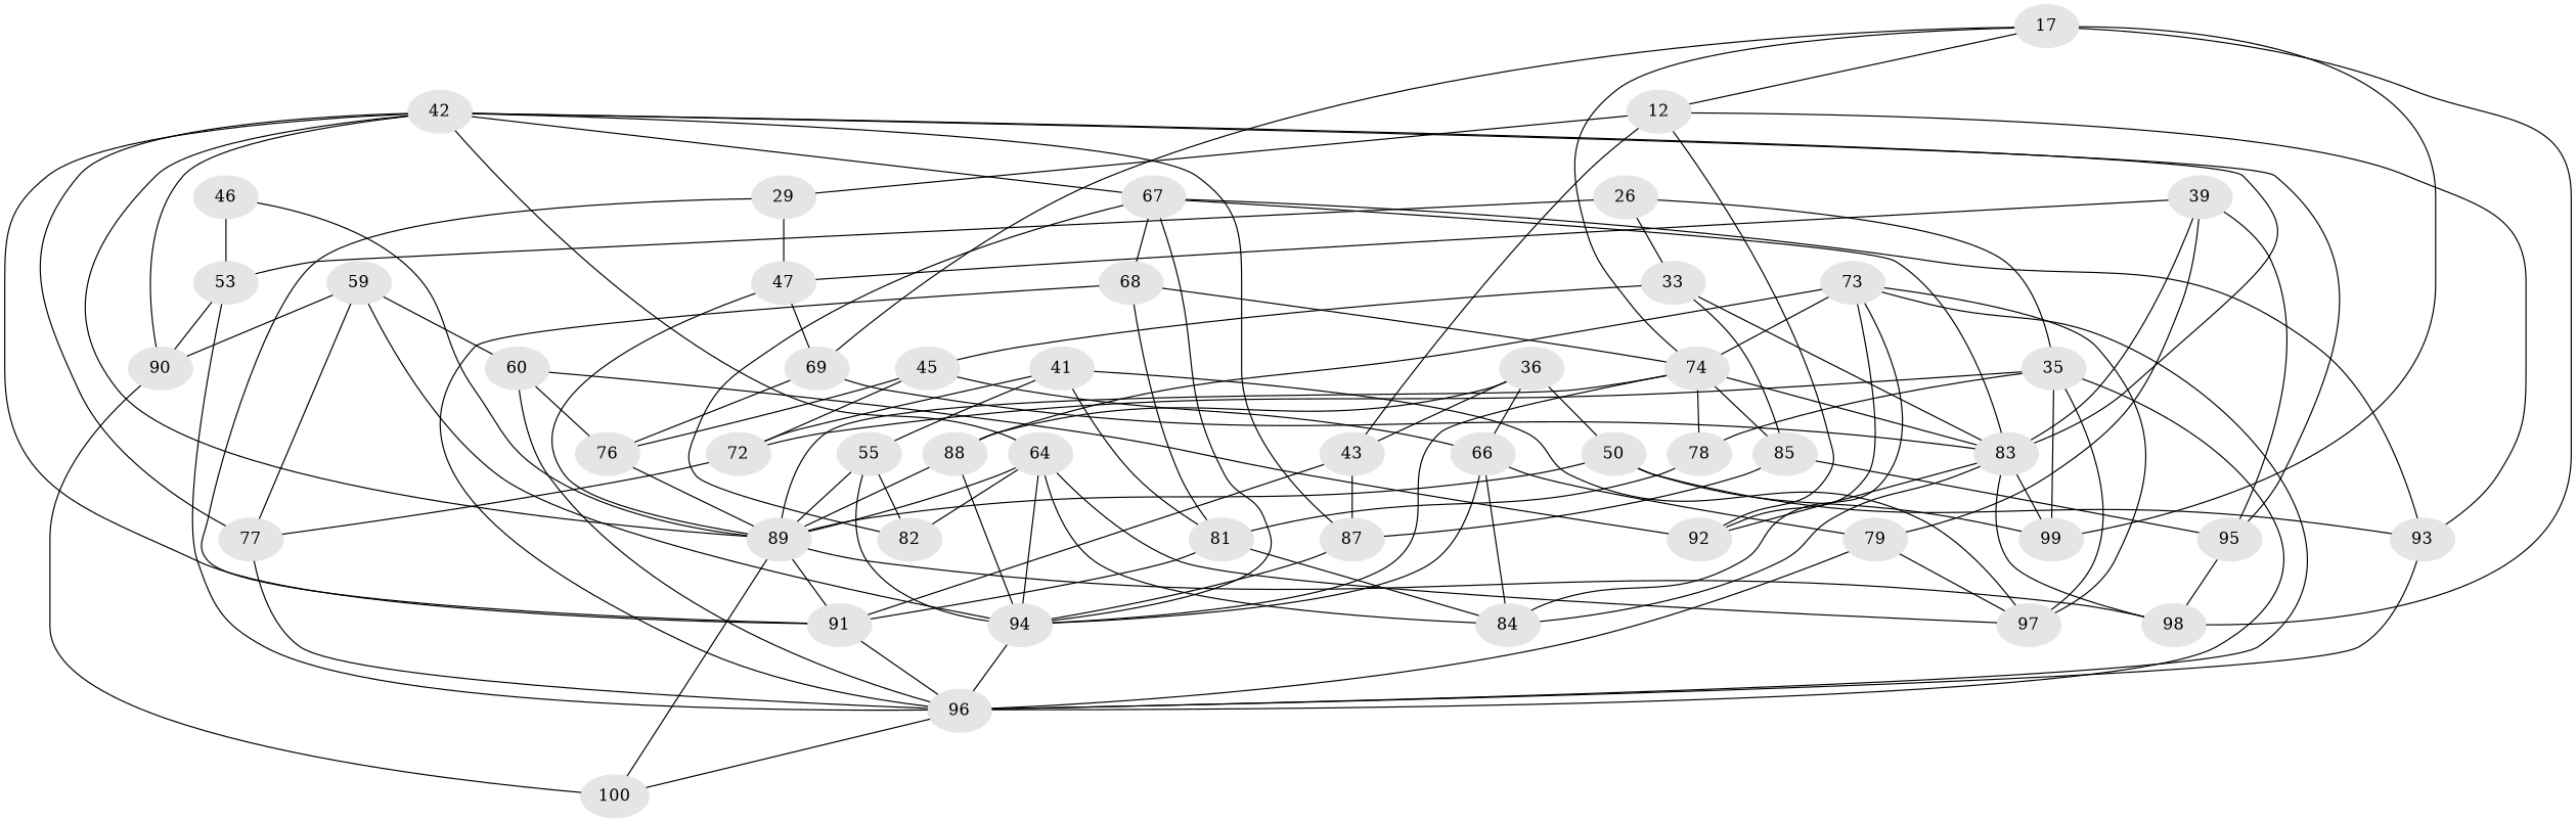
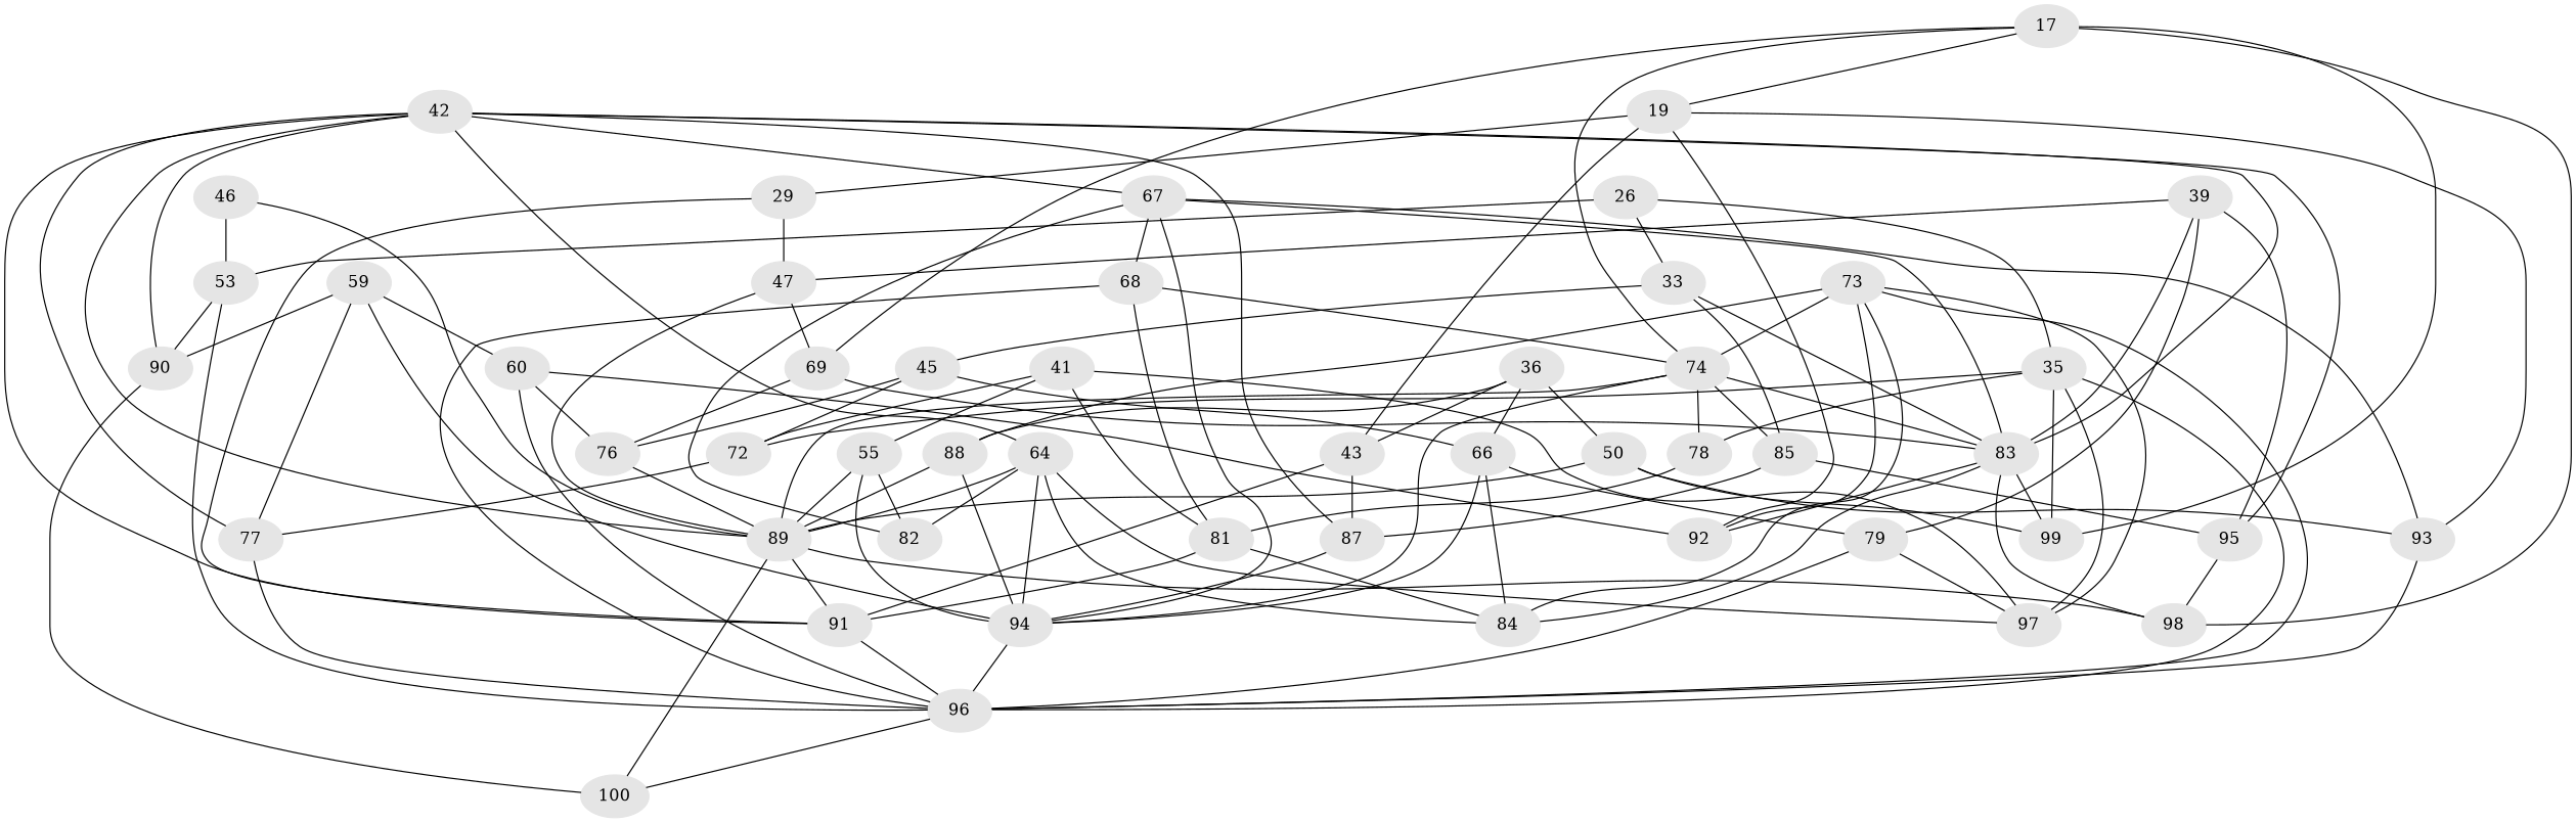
  graph {
    node [color=gray90 style=filled]
    17 [super="+2"]
-   19 [super="+6" label=12]
+   19 [super="+6"]
    69
    74 [super="+71"]
    98
    99 [super="+13"]
    29
    43
    92 [super="+70"]
    93
    83 [super="+40+75"]
    76 [super="+34"]
    85
    78
    89 [super="+24+38"]
    94 [super="+49+80"]
    47
    91 [super="+44"]
    87
    96 [super="+51+65+63"]
    26
    33
    35 [super="+32"]
    53 [super="+23"]
    45
    72
    97 [super="+62"]
    90
    66 [super="+22"]
    84 [super="+10"]
    95
    77
    81 [super="+58"]
    100
    36
    50
    88 [super="+86"]
    79
    39
    41
    55
    82
    42 [super="+25"]
    64 [super="+16+54"]
    67 [super="+31"]
    68
    46
    59
    60
    73 [super="+8+56"]
    17 -- 19
    17 -- 69
    17 -- 74
    17 -- 98
    17 -- 99 [weight=2]
    19 -- 29 [weight=2]
    19 -- 43
    19 -- 92
    19 -- 93
    69 -- 83
    69 -- 76
    74 -- 83 [weight=2]
    74 -- 85
    74 -- 78
    74 -- 89 [weight=2]
    74 -- 94 [weight=2]
    29 -- 47
    29 -- 91
    43 -- 91
    43 -- 87
    93 -- 96
    83 -- 98
    83 -- 99 [weight=2]
    83 -- 92
    83 -- 84
    76 -- 89 [weight=3]
    85 -- 87
    85 -- 95
    78 -- 81 [weight=2]
    89 -- 98
    89 -- 91
    89 -- 100
    94 -- 96 [weight=2]
    47 -- 69
    47 -- 89
    91 -- 96 [weight=2]
    87 -- 94
    96 -- 100 [weight=2]
    26 -- 33
    26 -- 35
    26 -- 53 [weight=2]
    33 -- 83
    33 -- 85
    33 -- 45
    35 -- 99
    35 -- 78
    35 -- 96 [weight=2]
    35 -- 72
    35 -- 97 [weight=2]
    53 -- 96
    53 -- 90
    45 -- 76
    45 -- 72
    45 -- 66
    72 -- 77
    90 -- 100
    66 -- 94
    66 -- 84 [weight=2]
    66 -- 79
    95 -- 98
    77 -- 96
    81 -- 91
    81 -- 84
    36 -- 43
    36 -- 66
    36 -- 50
    36 -- 88
    50 -- 99
    50 -- 93
    50 -- 89
    88 -- 89 [weight=2]
    88 -- 94
    79 -- 96
    79 -- 97
    39 -- 83
    39 -- 47
    39 -- 95
    39 -- 79
    41 -- 72
    41 -- 97
    41 -- 81
    41 -- 55
    55 -- 89
    55 -- 94
    55 -- 82
    42 -- 83
    42 -- 89
    42 -- 91 [weight=2]
    42 -- 87
    42 -- 90
    42 -- 95
    42 -- 77
    42 -- 64
    42 -- 67
    64 -- 89
    64 -- 94 [weight=2]
    64 -- 97
    64 -- 84
    64 -- 82 [weight=2]
    67 -- 93
    67 -- 83
    67 -- 94
    67 -- 82
    67 -- 68
    68 -- 74
    68 -- 96
    68 -- 81
    46 -- 89
    46 -- 53 [weight=2]
    59 -- 94
    59 -- 90
    59 -- 77
    59 -- 60
    60 -- 92
    60 -- 76
    60 -- 96
    73 -- 74 [weight=4]
    73 -- 92 [weight=2]
    73 -- 96 [weight=2]
    73 -- 97
    73 -- 84
    73 -- 88 [weight=2]
  }
